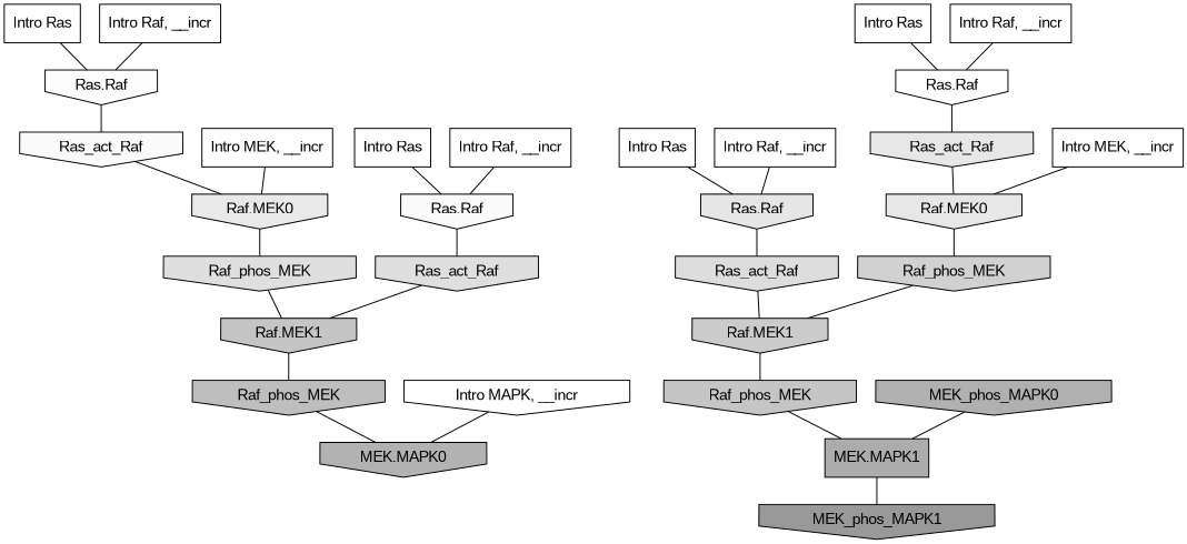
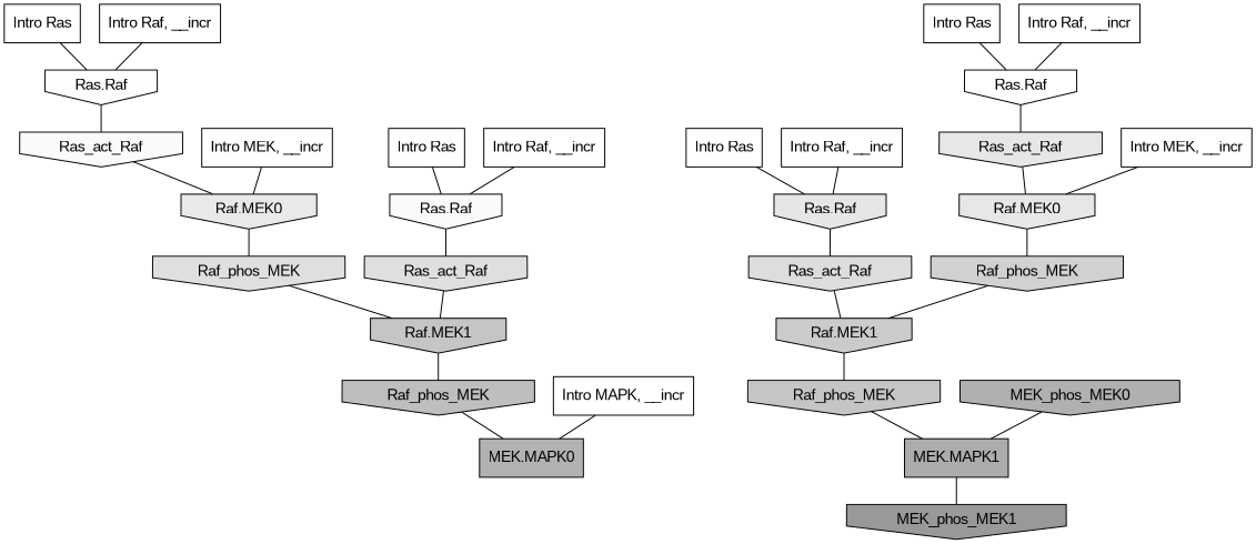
  digraph {
    fontname="Liberation Sans"
    rankdir=TB
    ranksep=0.30
    node [fillcolor="0.000 0.000 1.000" fontname="Liberation Sans" shape=invhouse style=filled]
    edge [color="0.000 0.000 0.000" dir=none fontname="Liberation Sans"]
    n1 [label="Intro Ras" shape=rectangle]
    n2 [fillcolor="0.000 0.000 0.990" label="Ras.Raf"]
    n3 [fillcolor="0.000 0.000 0.979" label=Ras_act_Raf]
    n4 [label="Intro Ras" shape=rectangle]
    n5 [fillcolor="0.000 0.000 0.899" label="Ras.Raf"]
    n6 [fillcolor="0.000 0.000 0.867" label=Ras_act_Raf]
    n7 [label="Intro Ras" shape=rectangle]
    n8 [fillcolor="0.000 0.000 0.978" label="Ras.Raf"]
    n9 [fillcolor="0.000 0.000 0.874" label=Ras_act_Raf]
    n10 [label="Intro Ras" shape=rectangle]
    n11 [label="Ras.Raf"]
    n12 [fillcolor="0.000 0.000 0.906" label=Ras_act_Raf]
    n13 [label="Intro Raf, __incr" shape=rectangle]
    n14 [label="Intro Raf, __incr" shape=rectangle]
    n15 [label="Intro Raf, __incr" shape=rectangle]
    n16 [label="Intro Raf, __incr" shape=rectangle]
    n17 [label="Intro MEK, __incr" shape=rectangle]
    n18 [fillcolor="0.000 0.000 0.912" label="Raf.MEK0"]
    n19 [fillcolor="0.000 0.000 0.873" label=Raf_phos_MEK]
    n20 [label="Intro MEK, __incr" shape=rectangle]
    n21 [fillcolor="0.000 0.000 0.906" label="Raf.MEK0"]
    n22 [fillcolor="0.000 0.000 0.817" label=Raf_phos_MEK]
-   n23 [label="Intro MAPK, __incr"]
-   n24 [fillcolor="0.000 0.000 0.697" label="MEK.MAPK0"]
+   n23 [label="Intro MAPK, __incr" shape=rectangle]
+   n24 [fillcolor="0.000 0.000 0.697" label="MEK.MAPK0" shape=box]
    n25 [fillcolor="0.000 0.000 0.772" label="Raf.MEK1"]
    n26 [fillcolor="0.000 0.000 0.793" label="Raf.MEK1"]
    n27 [fillcolor="0.000 0.000 0.745" label=Raf_phos_MEK]
    n28 [fillcolor="0.000 0.000 0.773" label=Raf_phos_MEK]
    n29 [fillcolor="0.000 0.000 0.674" label="MEK.MAPK1" shape=box]
-   n30 [fillcolor="0.000 0.000 0.600" label=MEK_phos_MAPK1]
-   n31 [fillcolor="0.000 0.000 0.688" label=MEK_phos_MAPK0]
+   n30 [fillcolor="0.000 0.000 0.600" label=MEK_phos_MEK1]
+   n31 [fillcolor="0.000 0.000 0.688" label=MEK_phos_MEK0]
    n1 -> n2
    n2 -> n3
    n3 -> n18
    n4 -> n5
    n5 -> n6
    n6 -> n26
    n7 -> n8
    n8 -> n9
    n9 -> n25
    n10 -> n11
    n11 -> n12
    n12 -> n21
    n13 -> n5
    n14 -> n8
    n15 -> n2
    n16 -> n11
    n17 -> n18
    n18 -> n19
    n19 -> n25
    n20 -> n21
    n21 -> n22
    n22 -> n26
    n23 -> n24
    n25 -> n27
    n26 -> n28
    n27 -> n24
    n28 -> n29
    n29 -> n30
    n31 -> n29
  }
